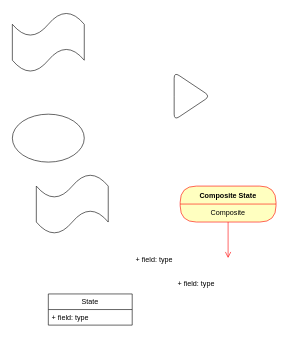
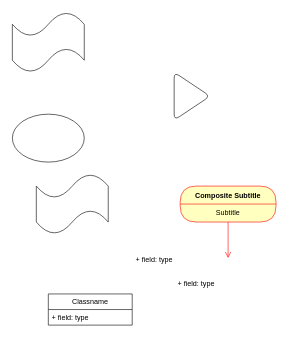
  <mxCell id="0" />
  <mxCell id="1" parent="0" />
  <mxCell id="2" value="" style="ellipse;whiteSpace=wrap;html=1;rounded=1;" parent="1" vertex="1"><mxGeometry x="20" y="190" width="120" height="80" as="geometry" /></mxCell>
  <mxCell id="3" value="" style="shape=tape;whiteSpace=wrap;html=1;rounded=1;" parent="1" vertex="1"><mxGeometry x="60" y="290" width="120" height="100" as="geometry" /></mxCell>
  <mxCell id="4" value="" style="shape=tape;whiteSpace=wrap;html=1;rounded=1;" parent="1" vertex="1"><mxGeometry x="20" y="20" width="120" height="100" as="geometry" /></mxCell>
  <mxCell id="5" value="" style="triangle;whiteSpace=wrap;html=1;rounded=1;" parent="1" vertex="1"><mxGeometry x="290" y="120" width="60" height="80" as="geometry" /></mxCell>
- <mxCell id="6" value="Composite State" style="swimlane;fontStyle=1;align=center;verticalAlign=middle;childLayout=stackLayout;horizontal=1;startSize=30;horizontalStack=0;resizeParent=0;resizeLast=1;container=0;fontColor=#000000;collapsible=0;rounded=1;arcSize=30;strokeColor=#ff0000;fillColor=#ffffc0;swimlaneFillColor=#ffffc0;dropTarget=0;" vertex="1" parent="1"><mxGeometry x="300" y="310" width="160" height="60" as="geometry" /></mxCell>
- <mxCell id="7" value="Composite" style="text;html=1;strokeColor=none;fillColor=none;align=center;verticalAlign=middle;spacingLeft=4;spacingRight=4;whiteSpace=wrap;overflow=hidden;rotatable=0;fontColor=#000000;" vertex="1" parent="6"><mxGeometry y="30" width="160" height="30" as="geometry" /></mxCell>
+ <mxCell id="6" value="Composite Subtitle" style="swimlane;fontStyle=1;align=center;verticalAlign=middle;childLayout=stackLayout;horizontal=1;startSize=30;horizontalStack=0;resizeParent=0;resizeLast=1;container=0;fontColor=#000000;collapsible=0;rounded=1;arcSize=30;strokeColor=#ff0000;fillColor=#ffffc0;swimlaneFillColor=#ffffc0;dropTarget=0;" vertex="1" parent="1"><mxGeometry x="300" y="310" width="160" height="60" as="geometry" /></mxCell>
+ <mxCell id="7" value="Subtitle" style="text;html=1;strokeColor=none;fillColor=none;align=center;verticalAlign=middle;spacingLeft=4;spacingRight=4;whiteSpace=wrap;overflow=hidden;rotatable=0;fontColor=#000000;" vertex="1" parent="6"><mxGeometry y="30" width="160" height="30" as="geometry" /></mxCell>
  <mxCell id="8" value="" style="edgeStyle=orthogonalEdgeStyle;html=1;verticalAlign=bottom;endArrow=open;endSize=8;strokeColor=#ff0000;rounded=0;" edge="1" source="6" parent="1"><mxGeometry relative="1" as="geometry"><mxPoint x="380" y="430" as="targetPoint" /></mxGeometry></mxCell>
- <mxCell id="9" value="State" style="swimlane;fontStyle=0;childLayout=stackLayout;horizontal=1;startSize=26;fillColor=none;horizontalStack=0;resizeParent=1;resizeParentMax=0;resizeLast=0;collapsible=1;marginBottom=0;whiteSpace=wrap;html=1;" vertex="1" parent="1"><mxGeometry x="80" y="490" width="140" height="52" as="geometry" /></mxCell>
+ <mxCell id="9" value="Classname" style="swimlane;fontStyle=0;childLayout=stackLayout;horizontal=1;startSize=26;fillColor=none;horizontalStack=0;resizeParent=1;resizeParentMax=0;resizeLast=0;collapsible=1;marginBottom=0;whiteSpace=wrap;html=1;" vertex="1" parent="1"><mxGeometry x="80" y="490" width="140" height="52" as="geometry" /></mxCell>
  <mxCell id="10" value="+ field: type" style="text;strokeColor=none;fillColor=none;align=left;verticalAlign=top;spacingLeft=4;spacingRight=4;overflow=hidden;rotatable=0;points=[[0,0.5],[1,0.5]];portConstraint=eastwest;whiteSpace=wrap;html=1;" vertex="1" parent="9"><mxGeometry y="26" width="140" height="26" as="geometry" /></mxCell>
  <mxCell id="11" value="+ field: type" style="text;strokeColor=none;fillColor=none;align=left;verticalAlign=top;spacingLeft=4;spacingRight=4;overflow=hidden;rotatable=0;points=[[0,0.5],[1,0.5]];portConstraint=eastwest;whiteSpace=wrap;html=1;" vertex="1" parent="1"><mxGeometry x="290" y="460" width="140" height="26" as="geometry" /></mxCell>
  <mxCell id="12" value="+ field: type" style="text;strokeColor=none;fillColor=none;align=left;verticalAlign=top;spacingLeft=4;spacingRight=4;overflow=hidden;rotatable=0;points=[[0,0.5],[1,0.5]];portConstraint=eastwest;whiteSpace=wrap;html=1;" vertex="1" parent="1"><mxGeometry x="220" y="420" width="140" height="26" as="geometry" /></mxCell>
